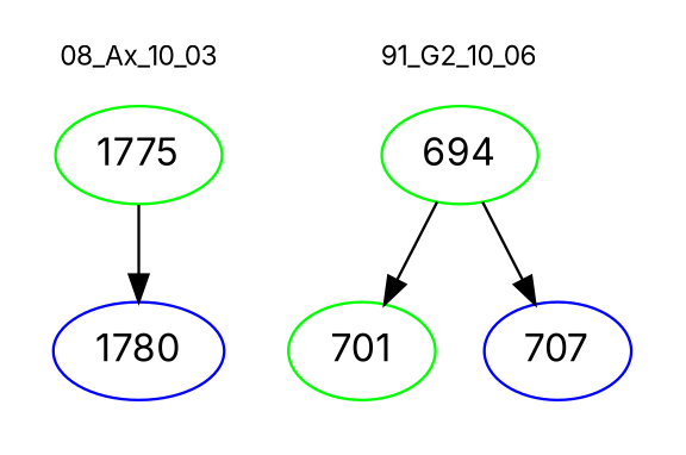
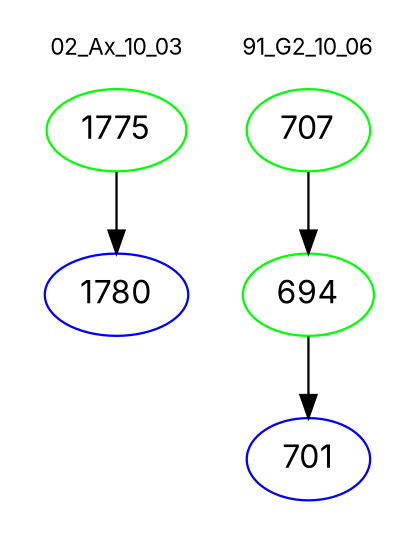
  digraph {
    fontname=Inter
    node [color=blue fontname=Inter]
    edge [color=black fontname=Inter]
    n1 [color=green label=1775]
    n2 [label=1780]
    n3 [color=green label=694]
-   n4 [color=green label=701]
-   n5 [label=707]
+   n4 [label=701]
+   n5 [color=green label=707]
    subgraph cluster_1 {
      color=white
      fontsize=10
-     label="08_Ax_10_03"
+     label="02_Ax_10_03"
      n1
      n2
    }
    subgraph cluster_2 {
      color=white
      fontsize=10
      label="91_G2_10_06"
      n3
      n4
      n5
    }
    n1 -> n2
    n3 -> n4
-   n3 -> n5
+   n5 -> n3
  }
